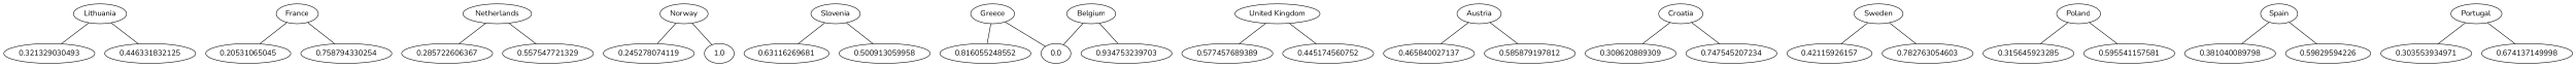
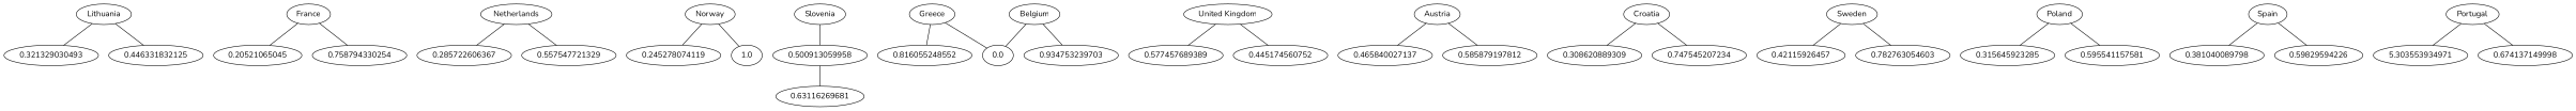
  strict graph {
    fontname=Nunito
    node [fontname=Nunito]
    edge [fontname=Nunito]
    Lithuania
    0.321329030493
    0.446331832125
    France
-   0.20531065045
+   0.20531065045 [label=0.20521065045]
    0.758794330254
    Netherlands
    0.285722606367
    0.557547721329
    Norway
    0.245278074119
    1.0
    n13 [label=0.63116269681]
    Slovenia
    n15 [label=0.500913059958]
    Greece
    0.0
    0.816055248552
    "United Kingdom"
    0.577457689389
    0.445174560752
    Austria
    0.465840027137
    0.585879197812
    Croatia
    0.308620889309
    0.747545207234
    Sweden
-   0.42115926457 [label=0.42115926157]
+   0.42115926457
    0.782763054603
    Poland
    0.315645923285
    0.595541157581
    Belgium
    0.934753239703
    Spain
    0.381040089798
    0.59829594226
    Portugal
-   0.303553934971
+   0.303553934971 [label=5.303553934971]
    0.674137149998
    Lithuania -- 0.321329030493
    Lithuania -- 0.446331832125
    France -- 0.20531065045
    France -- 0.758794330254
    Netherlands -- 0.285722606367
    Netherlands -- 0.557547721329
    Norway -- 0.245278074119
    Norway -- 1.0
-   Slovenia -- n13
+   n15 -- n13
    Slovenia -- n15
    Greece -- 0.0
    Greece -- 0.816055248552
    "United Kingdom" -- 0.577457689389
    "United Kingdom" -- 0.445174560752
    Austria -- 0.465840027137
    Austria -- 0.585879197812
    Croatia -- 0.308620889309
    Croatia -- 0.747545207234
    Sweden -- 0.42115926457
    Sweden -- 0.782763054603
    Poland -- 0.315645923285
    Poland -- 0.595541157581
    Belgium -- 0.0
    Belgium -- 0.934753239703
    Spain -- 0.381040089798
    Spain -- 0.59829594226
    Portugal -- 0.303553934971
    Portugal -- 0.674137149998
  }
